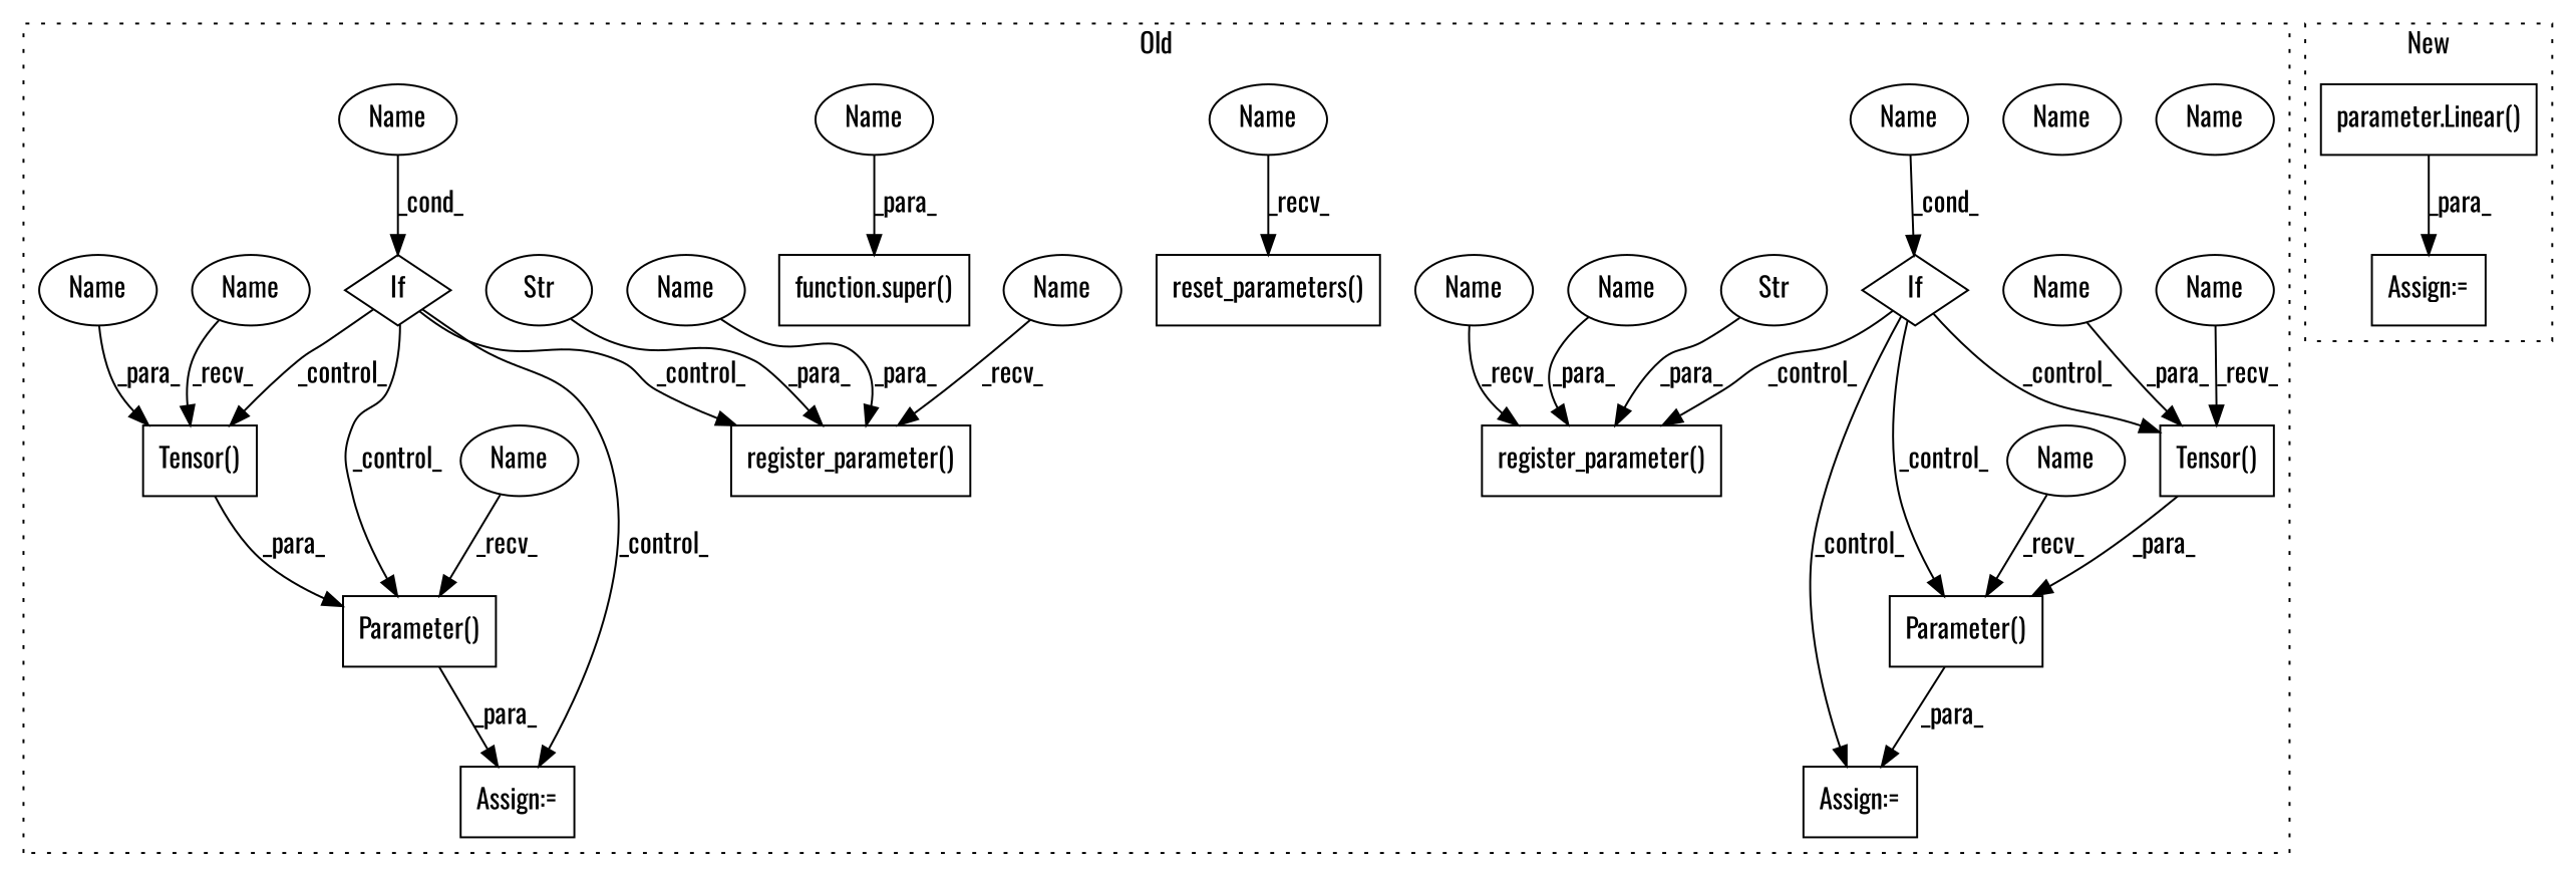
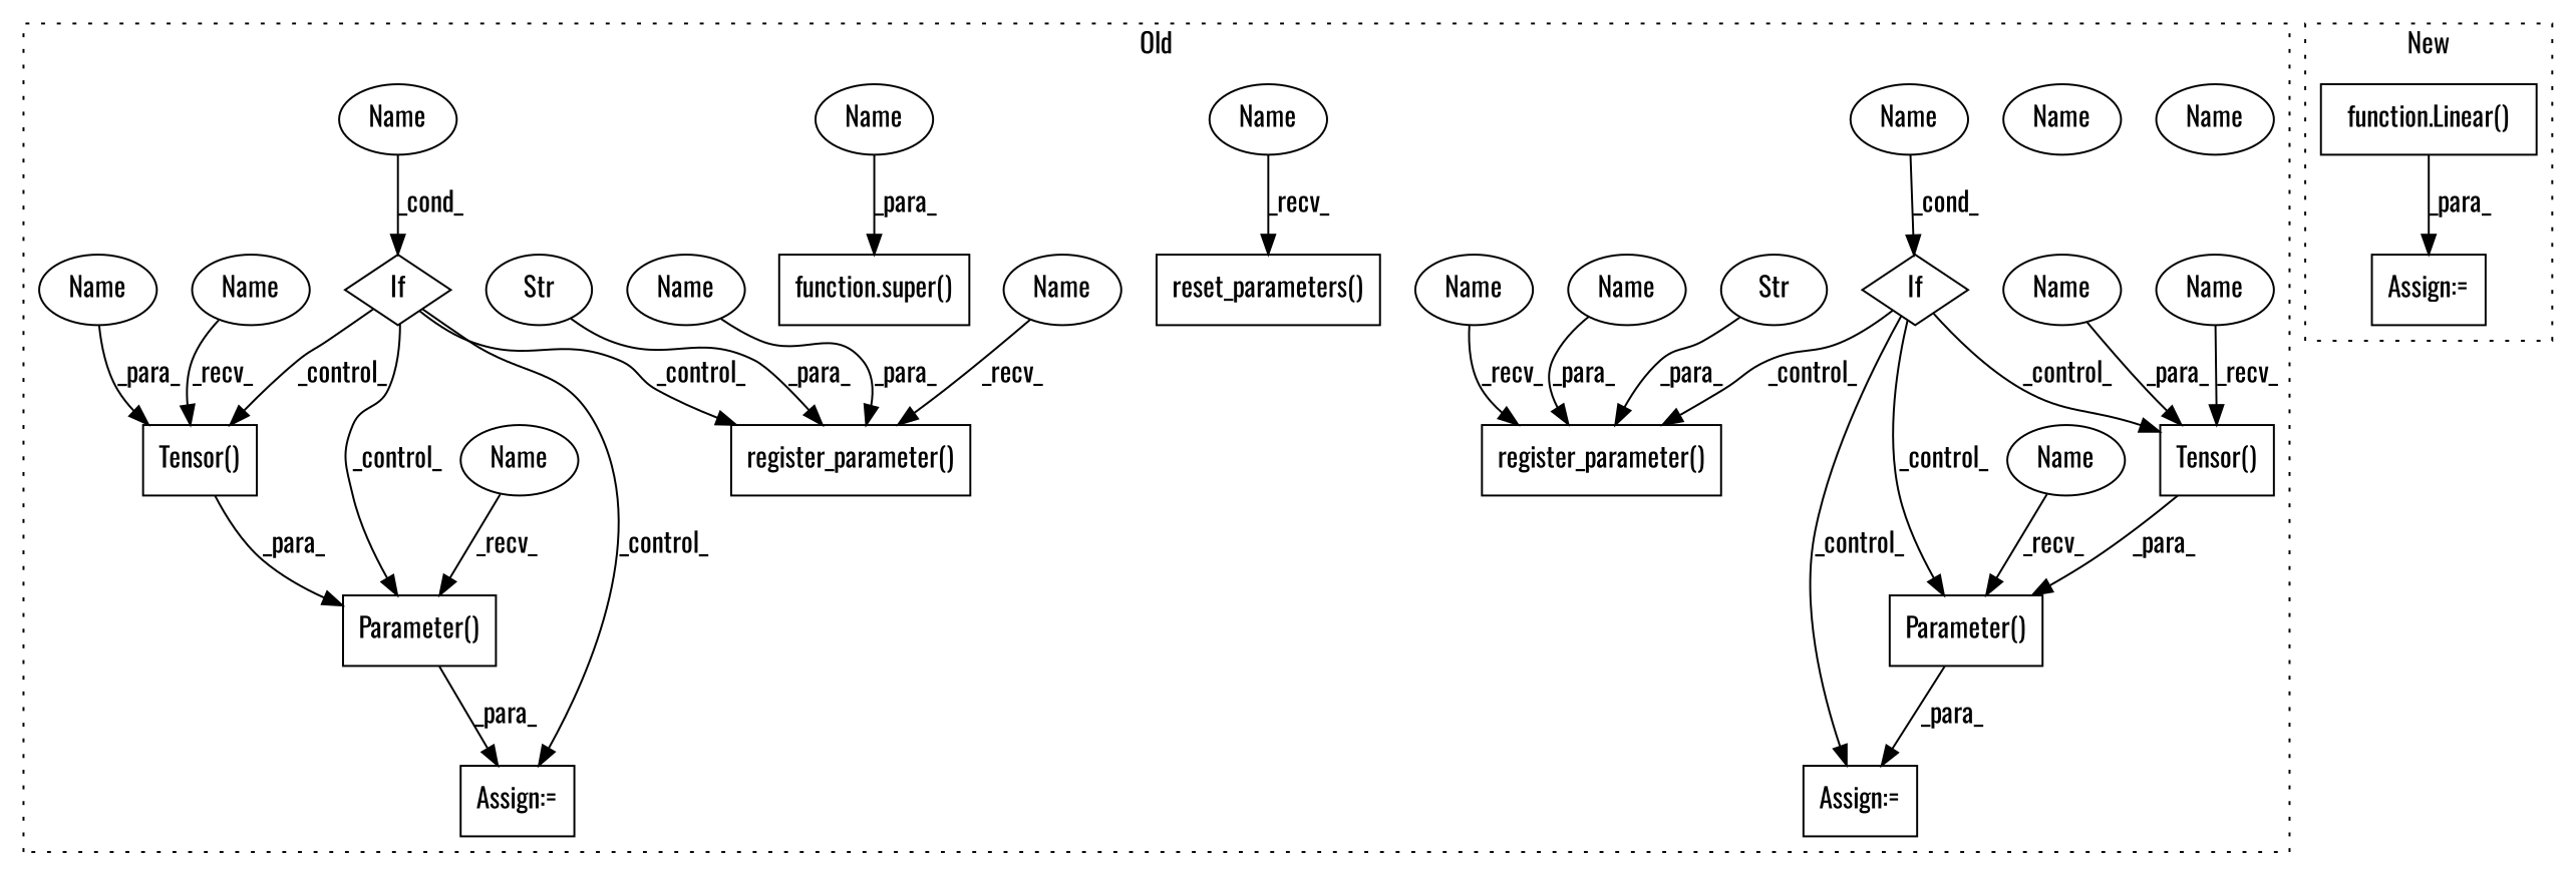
  digraph {
    fontname=Oswald
    node [a=87 l=4 s=2505 shape=ellipse fontname=Oswald]
    edge [fontname=Oswald]
    n1 [a=75 l="24,1" label="register_parameter()" s="2456,2492" shape=box]
    n2 [a=96 l="3,15" label=If s="2359,2366" shape=diamond]
    n3 [a=75 l="13,1" label="Parameter()" s="2393,2426" shape=box]
    n4 [a=75 l=23 label="reset_parameters()" shape=box]
    n5 [a=66 l=6 label=Str s=2480]
    n6 [a=75 l="10,1" label="Tensor()" s="2406,2425" shape=box]
    n7 [a=75 l="10,1" label="Tensor()" s="2248,2277" shape=box]
    n8 [a=75 l="13,1" label="Parameter()" s="2235,2278" shape=box]
    n9 [label=Name s=2362]
    n10 [a=68 l=3 label="Assign:=" s=2390 shape=box]
    n11 [a=96 l="3,15" label=If s="2197,2206" shape=diamond]
    n12 [a=75 l="24,1" label="register_parameter()" s="2308,2346" shape=box]
    n13 [a=66 l=8 label=Str s=2332]
    n14 [l=6 label=Name s=2200]
    n15 [a=75 l="6,1" label="function.super()" s="2072,2090" shape=box]
    n16 [a=68 l=3 label="Assign:=" s=2232 shape=box]
    n17 [l=2 label=Name s=2235]
    n18 [l=2 label=Name s=2393]
    n19 [label=Name s=2342]
    n20 [label=Name s=2488]
    n21 [l=6 label=Name s=2200]
    n22 [label=Name s=2308]
    n23 [label=Name]
    n24 [label=Name s=2456]
    n25 [label=Name s=2086]
    n26 [l=2 label=Name s=2248]
    n27 [l=2 label=Name s=2406]
    n28 [label=Name s=2362]
    n29 [l=9 label=Name s=2416]
    n30 [l=9 label=Name s=2268]
-   n31 [a=75 l="7,27" label="parameter.Linear()" s="3723,3749" shape=box]
+   n31 [a=75 l="7,27" label="function.Linear()" s="3723,3749" shape=box]
    n32 [a=68 l=3 label="Assign:=" s=3720 shape=box]
    subgraph cluster_1 {
      label=Old
      style=dotted
      n1
      n2
      n3
      n4
      n5
      n6
      n7
      n8
      n9
      n10
      n11
      n12
      n13
      n14
      n15
      n16
      n17
      n18
      n19
      n20
      n21
      n22
      n23
      n24
      n25
      n26
      n27
      n28
      n29
      n30
    }
    subgraph cluster_2 {
      label=New
      style=dotted
      n31
      n32
    }
    n2 -> n1 [label=_control_]
    n2 -> n3 [label=_control_]
    n2 -> n6 [label=_control_]
    n2 -> n10 [label=_control_]
    n3 -> n10 [label=_para_]
    n5 -> n1 [label=_para_]
    n6 -> n3 [label=_para_]
    n7 -> n8 [label=_para_]
    n8 -> n16 [label=_para_]
    n11 -> n7 [label=_control_]
    n11 -> n8 [label=_control_]
    n11 -> n12 [label=_control_]
    n11 -> n16 [label=_control_]
    n13 -> n12 [label=_para_]
    n17 -> n8 [label=_recv_]
    n18 -> n3 [label=_recv_]
    n19 -> n12 [label=_para_]
    n20 -> n1 [label=_para_]
    n21 -> n11 [label=_cond_]
    n22 -> n12 [label=_recv_]
    n23 -> n4 [label=_recv_]
    n24 -> n1 [label=_recv_]
    n25 -> n15 [label=_para_]
    n26 -> n7 [label=_recv_]
    n27 -> n6 [label=_recv_]
    n28 -> n2 [label=_cond_]
    n29 -> n6 [label=_para_]
    n30 -> n7 [label=_para_]
    n31 -> n32 [label=_para_]
  }
